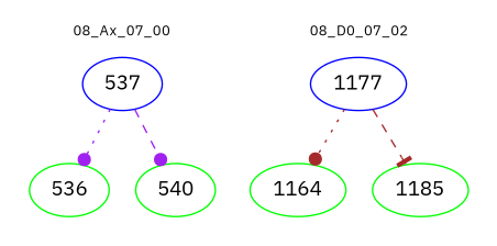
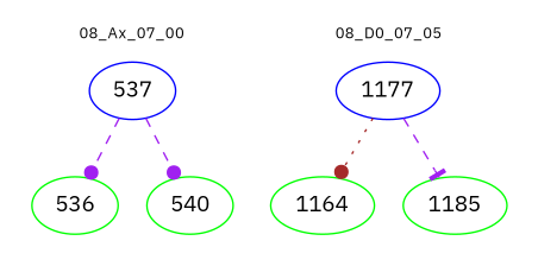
  digraph {
    fontname="IBM Plex Sans"
    node [color=green fontname="IBM Plex Sans"]
    edge [arrowhead=dot color=purple fontname="IBM Plex Sans" style=dotted]
    n1 [color=blue label=537]
    n2 [label=536]
    n3 [label=540]
    n4 [color=blue label=1177]
    n5 [label=1164]
    n6 [label=1185]
    subgraph cluster_1 {
      color=white
      fontsize=10
      label="08_Ax_07_00"
      n1
      n2
      n3
    }
    subgraph cluster_2 {
      color=white
      fontsize=10
-     label="08_D0_07_02"
+     label="08_D0_07_05"
      n4
      n5
      n6
    }
-   n1 -> n2
+   n1 -> n2 [style=dashed]
    n1 -> n3 [style=dashed]
    n4 -> n5 [color=brown]
-   n4 -> n6 [arrowhead=tee color=brown style=dashed]
+   n4 -> n6 [arrowhead=tee style=dashed]
  }
